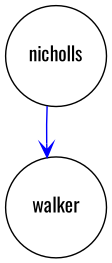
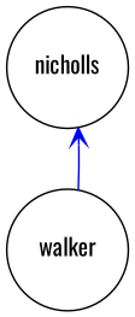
  digraph {
    fontname=Oswald
    node [fillcolor=white fixedsize=true shape=circle style=filled fontname=Oswald]
    nicholls [height=1 width=1]
    walker [height=1 width=1]
-   nicholls -> walker [arrowhead=vee color=blue penwidth=1 fontname=Oswald]
+   walker -> nicholls [arrowhead=vee color=blue penwidth=1 fontname=Oswald]
  }
